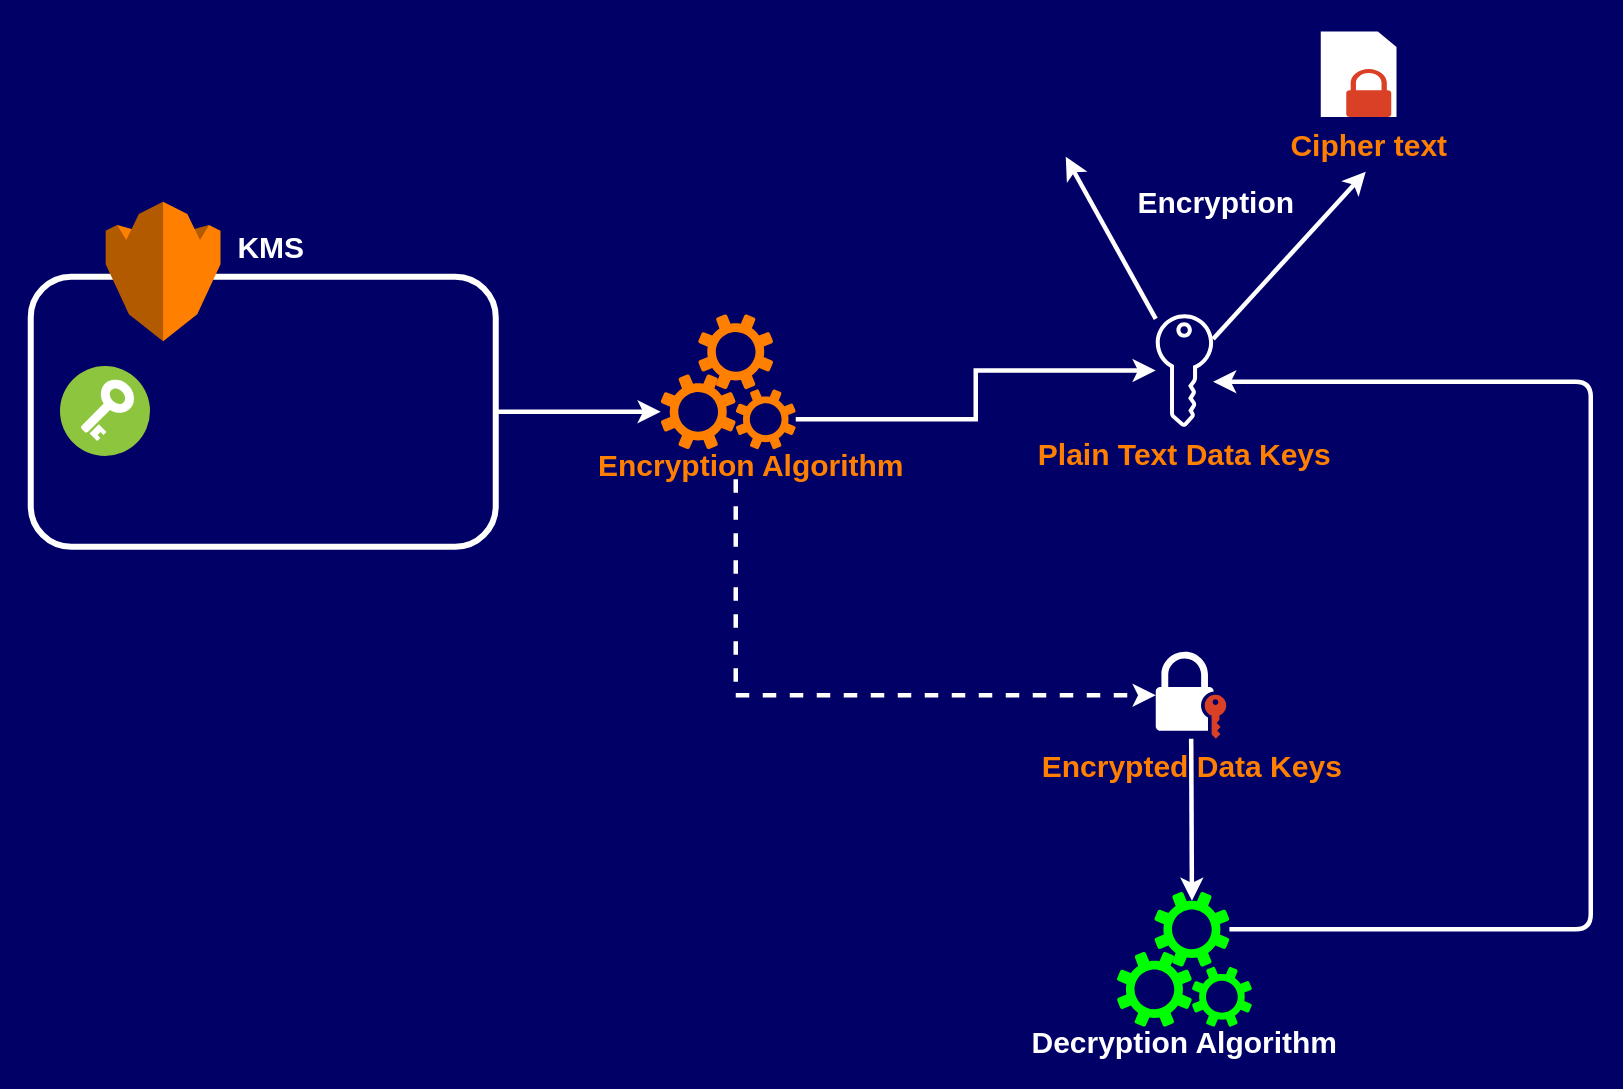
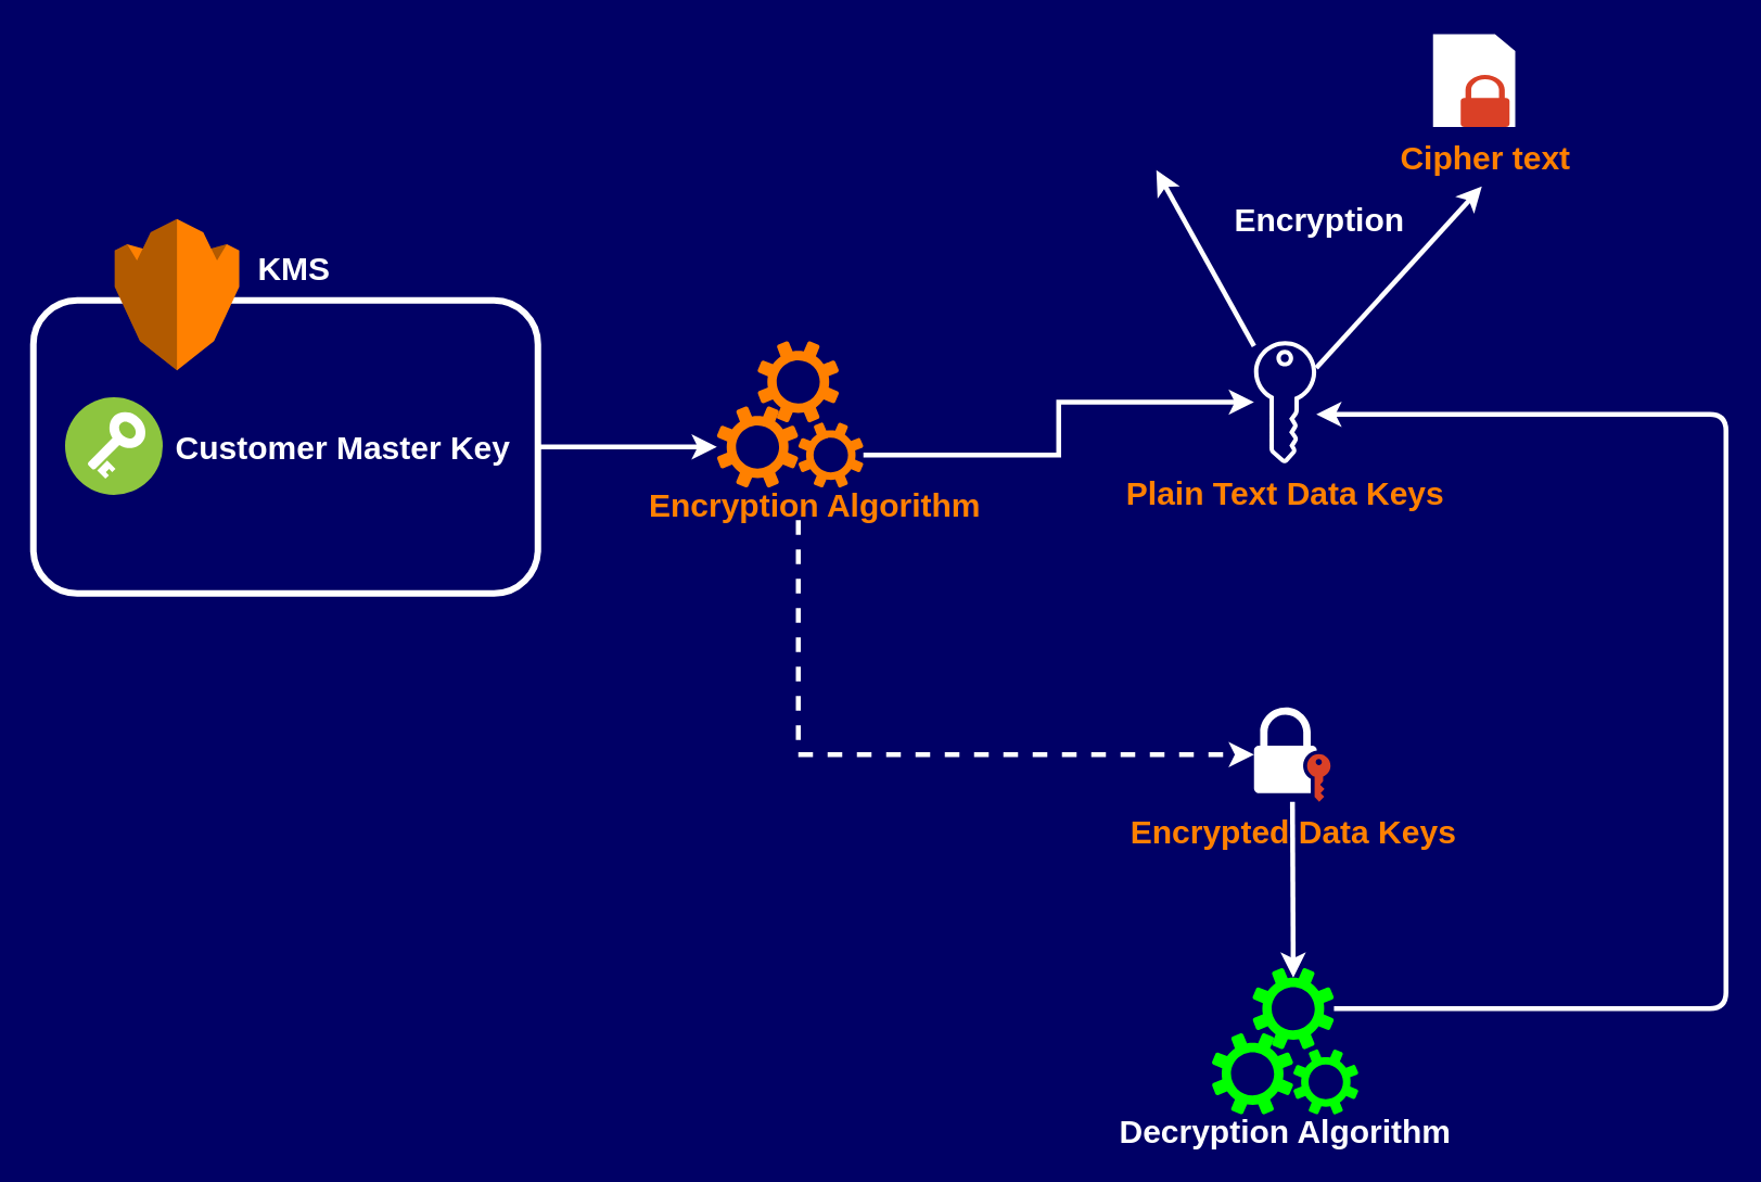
  <mxCell id="0" />
  <mxCell id="1" parent="0" />
  <mxCell id="2" style="edgeStyle=orthogonalEdgeStyle;rounded=0;orthogonalLoop=1;jettySize=auto;html=1;strokeColor=#FFFFFF;strokeWidth=3;" edge="1" parent="1" source="3" target="10"><mxGeometry relative="1" as="geometry" /></mxCell>
  <mxCell id="3" value="" style="rounded=1;whiteSpace=wrap;html=1;fillColor=none;strokeColor=#FFFFFF;strokeWidth=4;" vertex="1" parent="1"><mxGeometry x="20" y="184" width="310" height="180" as="geometry" /></mxCell>
  <mxCell id="4" value="" style="outlineConnect=0;dashed=0;verticalLabelPosition=bottom;verticalAlign=top;align=center;html=1;shape=mxgraph.aws3.kms;gradientColor=none;fillColor=#FF8000;" vertex="1" parent="1"><mxGeometry x="70" y="134" width="76.5" height="93" as="geometry" /></mxCell>
  <mxCell id="5" value="" style="aspect=fixed;perimeter=ellipsePerimeter;html=1;align=center;shadow=0;dashed=0;fontColor=#4277BB;labelBackgroundColor=#ffffff;fontSize=12;spacingTop=3;image;image=img/lib/ibm/vpc/Key.svg;strokeColor=#FFFFFF;strokeWidth=4;fillColor=none;" vertex="1" parent="1"><mxGeometry x="40" y="244" width="60" height="60" as="geometry" /></mxCell>
  <mxCell id="6" value="&lt;font color=&quot;#ffffff&quot;&gt;&lt;span style=&quot;font-size: 20px&quot;&gt;&lt;b&gt;KMS&lt;/b&gt;&lt;/span&gt;&lt;/font&gt;" style="text;html=1;resizable=0;autosize=1;align=center;verticalAlign=middle;points=[];fillColor=none;strokeColor=none;rounded=0;" vertex="1" parent="1"><mxGeometry x="150" y="154" width="60" height="20" as="geometry" /></mxCell>
+ <mxCell id="7" value="&lt;font color=&quot;#ffffff&quot;&gt;&lt;span style=&quot;font-size: 20px&quot;&gt;&lt;b&gt;Customer Master Key&lt;/b&gt;&lt;/span&gt;&lt;/font&gt;" style="text;html=1;resizable=0;autosize=1;align=center;verticalAlign=middle;points=[];fillColor=none;strokeColor=none;rounded=0;" vertex="1" parent="1"><mxGeometry x="100" y="264" width="220" height="20" as="geometry" /></mxCell>
  <mxCell id="8" style="edgeStyle=orthogonalEdgeStyle;rounded=0;orthogonalLoop=1;jettySize=auto;html=1;strokeColor=#FFFFFF;strokeWidth=3;dashed=1;" edge="1" parent="1" source="9" target="18"><mxGeometry relative="1" as="geometry"><Array as="points"><mxPoint x="490" y="463" /></Array></mxGeometry></mxCell>
  <mxCell id="9" value="&lt;span style=&quot;font-size: 20px&quot;&gt;&lt;font color=&quot;#ff8000&quot;&gt;&lt;b&gt;Encryption Algorithm&lt;/b&gt;&lt;/font&gt;&lt;/span&gt;" style="text;html=1;resizable=0;autosize=1;align=center;verticalAlign=middle;points=[];fillColor=none;strokeColor=none;rounded=0;" vertex="1" parent="1"><mxGeometry x="390" y="299" width="220" height="20" as="geometry" /></mxCell>
  <mxCell id="10" value="" style="aspect=fixed;pointerEvents=1;shadow=0;dashed=0;html=1;strokeColor=none;labelPosition=center;verticalLabelPosition=bottom;verticalAlign=top;align=center;shape=mxgraph.mscae.enterprise.settings;fillColor=#FF8000;" vertex="1" parent="1"><mxGeometry x="440" y="249" width="50" height="50" as="geometry" /></mxCell>
  <mxCell id="11" value="" style="aspect=fixed;pointerEvents=1;shadow=0;dashed=0;html=1;strokeColor=none;labelPosition=center;verticalLabelPosition=bottom;verticalAlign=top;align=center;shape=mxgraph.mscae.enterprise.settings;fillColor=#FF8000;" vertex="1" parent="1"><mxGeometry x="465" y="209" width="50" height="50" as="geometry" /></mxCell>
  <mxCell id="12" style="edgeStyle=orthogonalEdgeStyle;rounded=0;orthogonalLoop=1;jettySize=auto;html=1;strokeColor=#FFFFFF;strokeWidth=3;" edge="1" parent="1" source="13" target="16"><mxGeometry relative="1" as="geometry" /></mxCell>
  <mxCell id="13" value="" style="aspect=fixed;pointerEvents=1;shadow=0;dashed=0;html=1;strokeColor=none;labelPosition=center;verticalLabelPosition=bottom;verticalAlign=top;align=center;shape=mxgraph.mscae.enterprise.settings;fillColor=#FF8000;" vertex="1" parent="1"><mxGeometry x="490" y="259" width="40" height="40" as="geometry" /></mxCell>
  <mxCell id="14" style="edgeStyle=none;rounded=0;orthogonalLoop=1;jettySize=auto;html=1;strokeColor=#FFFFFF;strokeWidth=3;" edge="1" parent="1" source="16"><mxGeometry relative="1" as="geometry"><mxPoint x="910" y="114" as="targetPoint" /></mxGeometry></mxCell>
  <mxCell id="15" style="edgeStyle=none;rounded=0;orthogonalLoop=1;jettySize=auto;html=1;strokeColor=#FFFFFF;strokeWidth=3;" edge="1" parent="1" source="16"><mxGeometry relative="1" as="geometry"><mxPoint x="710" y="104" as="targetPoint" /></mxGeometry></mxCell>
  <mxCell id="16" value="&lt;span style=&quot;font-size: 20px&quot;&gt;&lt;b&gt;&lt;font color=&quot;#ff8000&quot;&gt;Plain Text Data Keys&lt;/font&gt;&lt;/b&gt;&lt;/span&gt;" style="pointerEvents=1;shadow=0;dashed=0;html=1;strokeColor=none;aspect=fixed;labelPosition=center;verticalLabelPosition=bottom;verticalAlign=top;align=center;outlineConnect=0;shape=mxgraph.vvd.tenant_key;fillColor=#FFFFFF;" vertex="1" parent="1"><mxGeometry x="770" y="209" width="38.25" height="75" as="geometry" /></mxCell>
  <mxCell id="17" style="edgeStyle=none;rounded=0;orthogonalLoop=1;jettySize=auto;html=1;entryX=0.5;entryY=0.12;entryDx=0;entryDy=0;entryPerimeter=0;strokeColor=#FFFFFF;strokeWidth=3;" edge="1" parent="1" source="18" target="24"><mxGeometry relative="1" as="geometry" /></mxCell>
  <mxCell id="18" value="&lt;b&gt;&lt;font style=&quot;font-size: 20px&quot; color=&quot;#ff8000&quot;&gt;Encrypted Data Keys&lt;/font&gt;&lt;/b&gt;" style="pointerEvents=1;shadow=0;dashed=0;html=1;strokeColor=none;labelPosition=center;verticalLabelPosition=bottom;verticalAlign=top;outlineConnect=0;align=center;shape=mxgraph.office.security.lock_with_key_security_orange;fillColor=#FFFFFF;" vertex="1" parent="1"><mxGeometry x="770" y="434" width="47" height="58" as="geometry" /></mxCell>
  <mxCell id="19" value="" style="pointerEvents=1;shadow=0;dashed=0;html=1;strokeColor=none;labelPosition=center;verticalLabelPosition=bottom;verticalAlign=top;align=center;outlineConnect=0;shape=mxgraph.veeam2.file;fillColor=#FFFFFF;" vertex="1" parent="1"><mxGeometry x="880" y="20.5" width="50.5" height="57" as="geometry" /></mxCell>
  <mxCell id="20" value="&lt;font color=&quot;#ff8000&quot; size=&quot;1&quot;&gt;&lt;b style=&quot;font-size: 20px&quot;&gt;Cipher text&lt;/b&gt;&lt;/font&gt;" style="pointerEvents=1;shadow=0;dashed=0;html=1;strokeColor=none;labelPosition=center;verticalLabelPosition=bottom;verticalAlign=top;outlineConnect=0;align=center;shape=mxgraph.office.security.lock_protected;fillColor=#DA4026;" vertex="1" parent="1"><mxGeometry x="897" y="45.5" width="30" height="32" as="geometry" /></mxCell>
  <mxCell id="21" value="&lt;font color=&quot;#ffffff&quot;&gt;&lt;span style=&quot;font-size: 20px&quot;&gt;&lt;b&gt;Encryption&lt;/b&gt;&lt;/span&gt;&lt;/font&gt;" style="text;html=1;resizable=0;autosize=1;align=center;verticalAlign=middle;points=[];fillColor=none;strokeColor=none;rounded=0;" vertex="1" parent="1"><mxGeometry x="750" y="124" width="120" height="20" as="geometry" /></mxCell>
  <mxCell id="22" value="" style="group" vertex="1" connectable="0" parent="1"><mxGeometry x="744.13" y="594" width="155" height="110" as="geometry" /></mxCell>
  <mxCell id="23" value="" style="aspect=fixed;pointerEvents=1;shadow=0;dashed=0;html=1;strokeColor=none;labelPosition=center;verticalLabelPosition=bottom;verticalAlign=top;align=center;shape=mxgraph.mscae.enterprise.settings;fillColor=#00FF00;" vertex="1" parent="22"><mxGeometry y="40" width="50" height="50" as="geometry" /></mxCell>
  <mxCell id="24" value="" style="aspect=fixed;pointerEvents=1;shadow=0;dashed=0;html=1;strokeColor=none;labelPosition=center;verticalLabelPosition=bottom;verticalAlign=top;align=center;shape=mxgraph.mscae.enterprise.settings;fillColor=#00FF00;" vertex="1" parent="22"><mxGeometry x="25" width="50" height="50" as="geometry" /></mxCell>
  <mxCell id="25" value="" style="aspect=fixed;pointerEvents=1;shadow=0;dashed=0;html=1;strokeColor=none;labelPosition=center;verticalLabelPosition=bottom;verticalAlign=top;align=center;shape=mxgraph.mscae.enterprise.settings;fillColor=#00FF00;" vertex="1" parent="22"><mxGeometry x="50" y="50" width="40" height="40" as="geometry" /></mxCell>
  <mxCell id="26" value="&lt;font color=&quot;#ffffff&quot;&gt;&lt;span style=&quot;font-size: 20px&quot;&gt;&lt;b&gt;Decryption Algorithm&lt;/b&gt;&lt;/span&gt;&lt;/font&gt;" style="text;html=1;resizable=0;autosize=1;align=center;verticalAlign=middle;points=[];fillColor=none;strokeColor=none;rounded=0;" vertex="1" parent="22"><mxGeometry x="-65" y="90" width="220" height="20" as="geometry" /></mxCell>
  <mxCell id="27" style="edgeStyle=orthogonalEdgeStyle;rounded=1;orthogonalLoop=1;jettySize=auto;html=1;strokeColor=#FFFFFF;strokeWidth=3;" edge="1" parent="1" source="24" target="16"><mxGeometry relative="1" as="geometry"><mxPoint x="1040" y="254" as="targetPoint" /><Array as="points"><mxPoint x="1060" y="619" /><mxPoint x="1060" y="254" /></Array></mxGeometry></mxCell>
